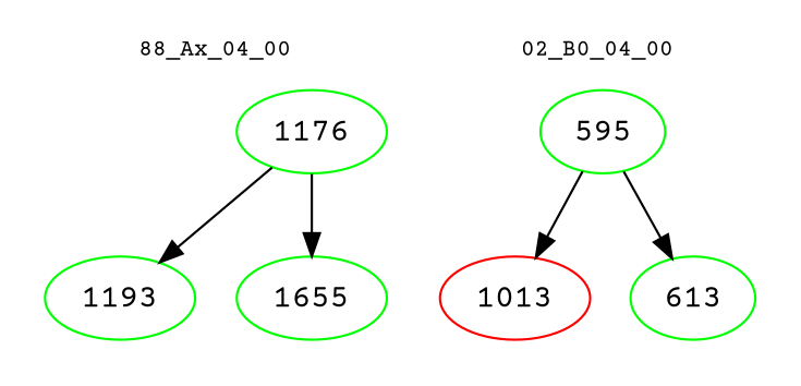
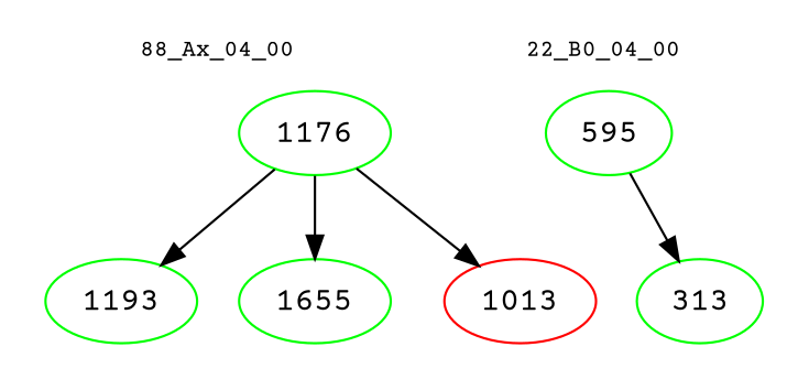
  digraph {
    fontname="Courier Prime"
    node [color=green fontname="Courier Prime"]
    edge [color=black fontname="Courier Prime"]
    n1 [label=1176]
    n2 [label=1193]
    n3 [label=1655]
    n4 [label=595]
    n5 [color=red label=1013]
-   n6 [label=613]
+   n6 [label=313]
    subgraph cluster_1 {
      color=white
      fontsize=10
      label="88_Ax_04_00"
      n1
      n2
      n3
    }
    subgraph cluster_2 {
      color=white
      fontsize=10
-     label="02_B0_04_00"
+     label="22_B0_04_00"
      n4
      n5
      n6
    }
    n1 -> n2
    n1 -> n3
-   n4 -> n5
+   n1 -> n5
    n4 -> n6
  }
